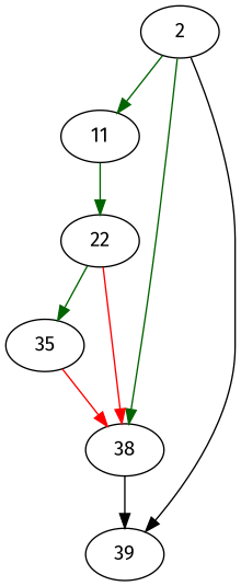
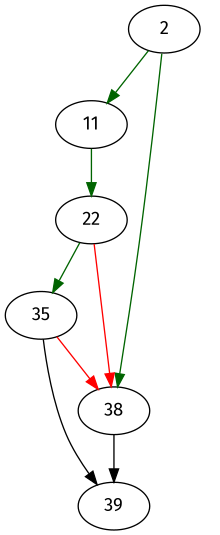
  strict digraph {
    fontname="Fira Sans"
    node [fontname="Fira Sans"]
    edge [color=darkgreen cond=true fontname="Fira Sans"]
    2 [entry=true]
    11
    38
    22
    39
    35
    2 -> 11
    2 -> 38 [cond=false]
    11 -> 22
    38 -> 39 [color="" cond=""]
    22 -> 38 [color=red cond=false]
    22 -> 35
    35 -> 38 [color=red cond=false]
-   2 -> 39 [color="" cond=""]
+   35 -> 39 [color="" cond=""]
  }
